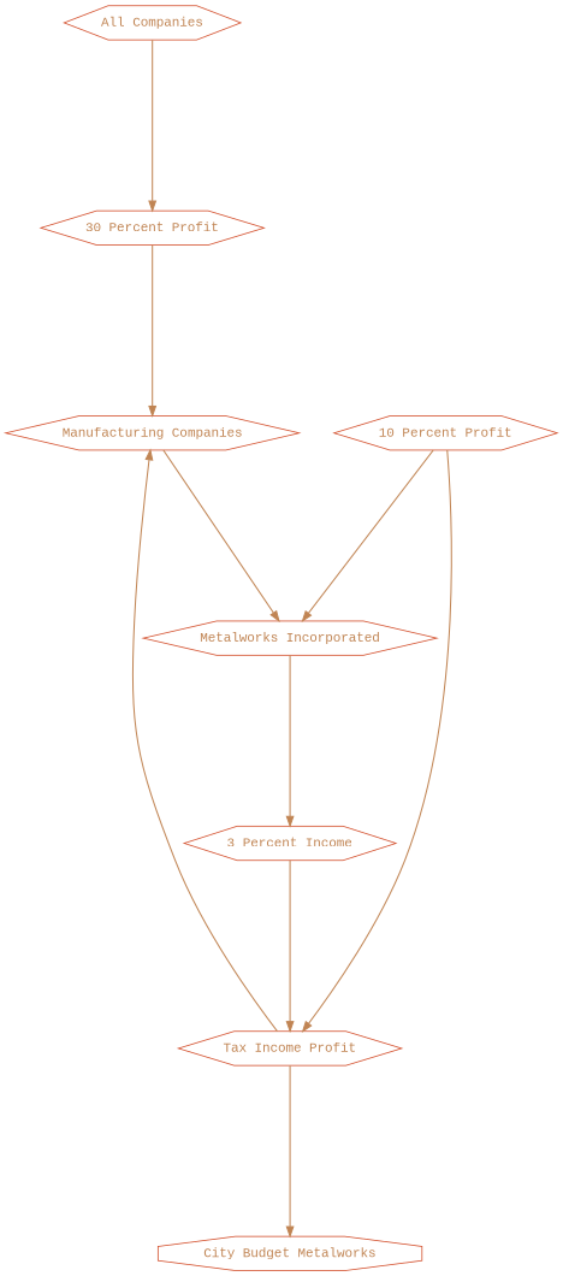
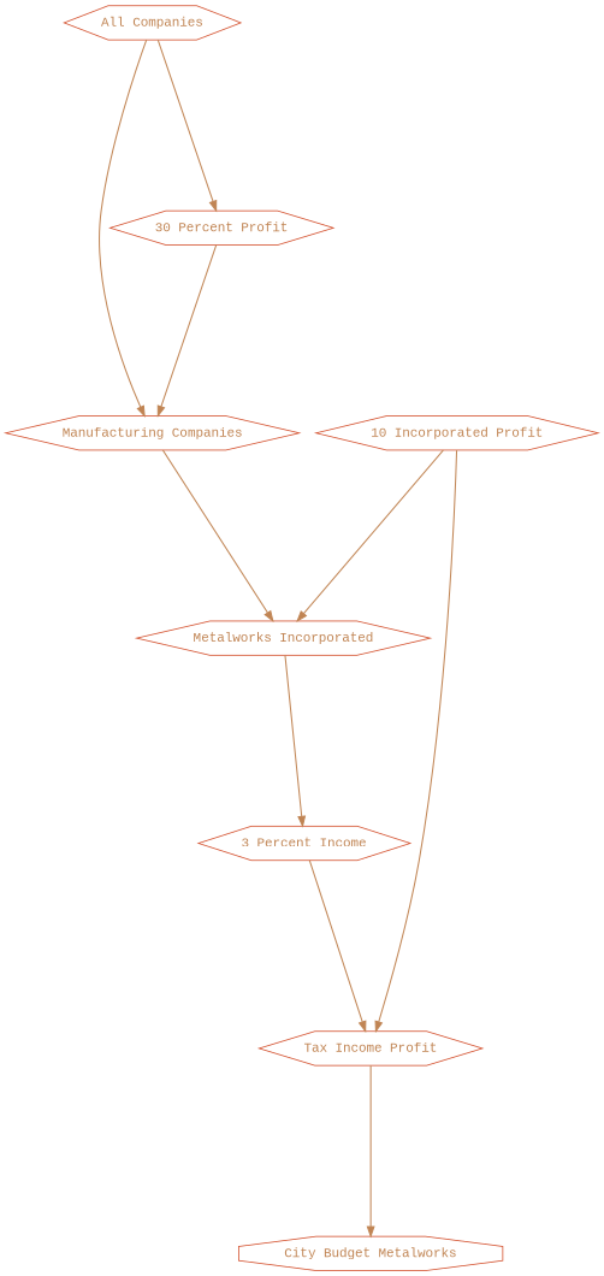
  digraph {
    compound=true
    fontname="Liberation Mono"
    ranksep=2.5
    root=Taxation
    node [color="#d3502dff" fillcolor=gray10 fontcolor="#c08453ff" fontname="Liberation Mono" shape=hexagon]
    edge [color="#c08453ff" fontname="Liberation Mono" penwidth=1.3]
    "All Companies"
    "Manufacturing Companies"
    "30 Percent Profit"
    "Metalworks Incorporated"
    "3 Percent Income"
-   "10 Percent Profit"
+   "10 Percent Profit" [label="10 Incorporated Profit"]
    n7 [label="Tax Income Profit"]
    n8 [label="City Budget Metalworks" shape=octagon]
-   n7 -> "Manufacturing Companies"
+   "All Companies" -> "Manufacturing Companies"
    "All Companies" -> "30 Percent Profit"
    "Manufacturing Companies" -> "Metalworks Incorporated"
    "30 Percent Profit" -> "Manufacturing Companies"
    "Metalworks Incorporated" -> "3 Percent Income"
    "3 Percent Income" -> n7
    "10 Percent Profit" -> "Metalworks Incorporated"
    "10 Percent Profit" -> n7
    n7 -> n8
  }
